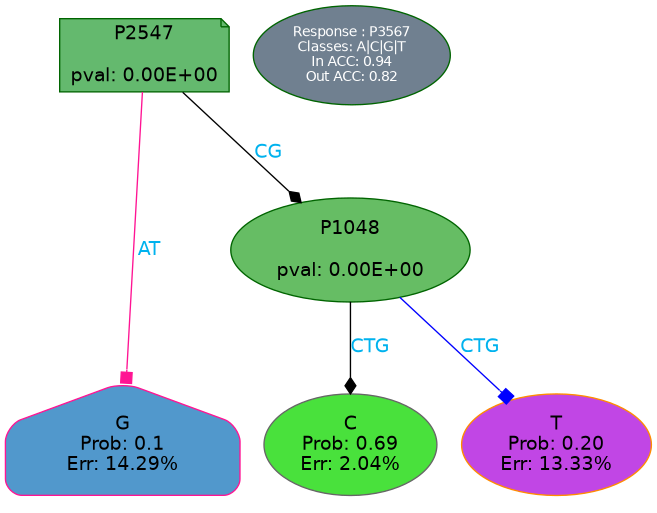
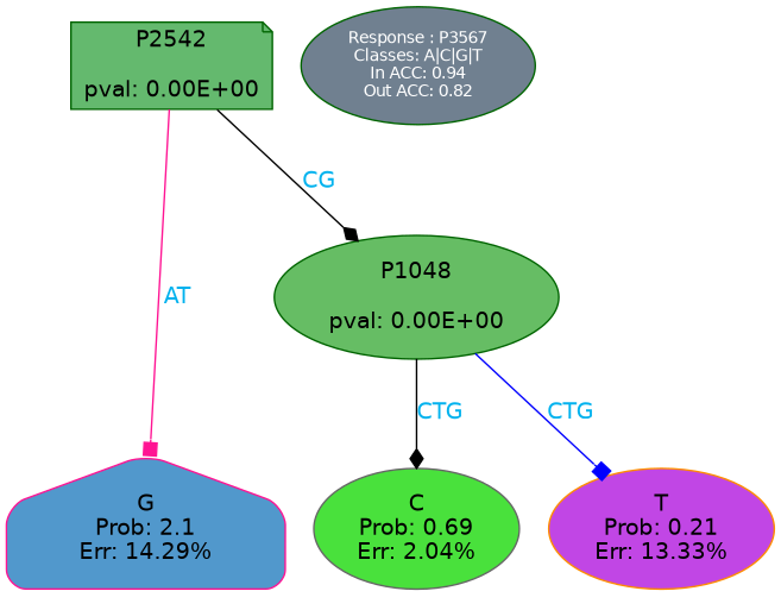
  digraph {
    ranksep=equally
    splines=polylines
    node [color=darkgreen fontname=helvetica shape=ellipse style="filled, rounded"]
    edge [arrowhead=box color=black fontcolor=deepskyblue2 fontname=helvetica]
-   n1 [color=deeppink fillcolor="#5198cc" label="G\nProb: 0.1\nErr: 14.29%" shape=house]
+   n1 [color=deeppink fillcolor="#5198cc" label="G\nProb: 2.1\nErr: 14.29%" shape=house]
    n2 [color=gray40 fillcolor="#49e13c" label="C\nProb: 0.69\nErr: 2.04%"]
-   n3 [color=darkorange fillcolor="#c146e5" label="T\nProb: 0.20\nErr: 13.33%"]
+   n3 [color=darkorange fillcolor="#c146e5" label="T\nProb: 0.21\nErr: 13.33%"]
    n4 [align=left fillcolor=slategray fontcolor=white fontsize=10 label="Response : P3567\nClasses: A|C|G|T\nIn ACC: 0.94\nOut ACC: 0.82\n" style=filled]
-   n5 [fillcolor="#64b96e" label="P2547\n\npval: 0.00E+00" shape=note]
+   n5 [fillcolor="#64b96e" label="P2542\n\npval: 0.00E+00" shape=note]
    n6 [fillcolor="#66bd64" label="P1048\n\npval: 0.00E+00"]
    subgraph sub_1 {
      rank=same
      n1
      n2
      n3
    }
    subgraph sub_2 {
      rank=same
      n4
      n5
    }
    n5 -> n1 [color=deeppink label=AT]
    n5 -> n6 [arrowhead=diamond label=CG]
    n6 -> n2 [arrowhead=diamond label=CTG]
    n6 -> n3 [color=blue label=CTG]
  }
